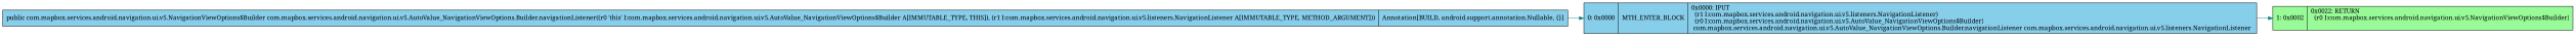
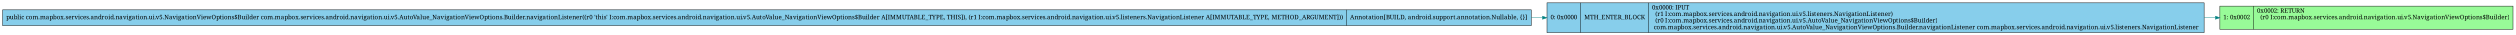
  digraph {
    rankdir=LR
    fontname="Noto Serif"
    node [shape=record style=filled fillcolor=skyblue fontname="Noto Serif"]
    edge [color=teal arrowhead=normal fontname="Noto Serif"]
    n1 [label="{0\:\ 0x0000|MTH_ENTER_BLOCK\l|0x0000: IPUT  \l  (r1 I:com.mapbox.services.android.navigation.ui.v5.listeners.NavigationListener)\l  (r0 I:com.mapbox.services.android.navigation.ui.v5.AutoValue_NavigationViewOptions$Builder)\l com.mapbox.services.android.navigation.ui.v5.AutoValue_NavigationViewOptions.Builder.navigationListener com.mapbox.services.android.navigation.ui.v5.listeners.NavigationListener \l}"]
-   n2 [label="{1\:\ 0x0002|0x0022: RETURN  \l  (r0 I:com.mapbox.services.android.navigation.ui.v5.NavigationViewOptions$Builder)\l \l}" fillcolor=palegreen]
+   n2 [label="{1\:\ 0x0002|0x0002: RETURN  \l  (r0 I:com.mapbox.services.android.navigation.ui.v5.NavigationViewOptions$Builder)\l \l}" fillcolor=palegreen]
    n3 [label="{public com.mapbox.services.android.navigation.ui.v5.NavigationViewOptions$Builder com.mapbox.services.android.navigation.ui.v5.AutoValue_NavigationViewOptions.Builder.navigationListener((r0 'this' I:com.mapbox.services.android.navigation.ui.v5.AutoValue_NavigationViewOptions$Builder A[IMMUTABLE_TYPE, THIS]), (r1 I:com.mapbox.services.android.navigation.ui.v5.listeners.NavigationListener A[IMMUTABLE_TYPE, METHOD_ARGUMENT]))  | Annotation[BUILD, android.support.annotation.Nullable, \{\}]\l}"]
    n1 -> n2
    n3 -> n1
  }
